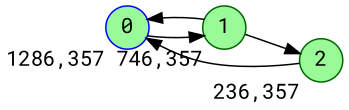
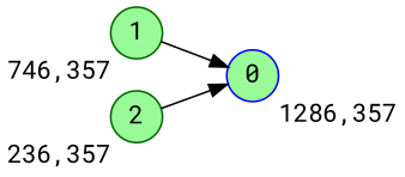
  digraph {
    bgcolor=white
    fontname="Roboto Mono"
    rankdir=LR
    node [color=darkgreen fillcolor=palegreen fixedsize=true fontname="Roboto Mono" shape=circle style=filled]
    edge [fontname="Roboto Mono"]
    0 [color=blue height=0.3 width=0.4 xlabel="1286,357"]
    1 [height=0.3 width=0.4 xlabel="746,357"]
    2 [height=0.3 width=0.4 xlabel="236,357"]
-   0 -> 1
    1 -> 0
-   1 -> 2
    2 -> 0
  }
